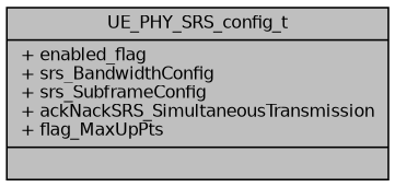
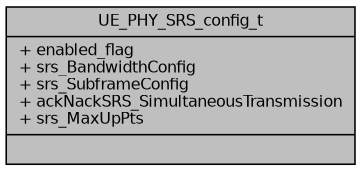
  digraph {
-   n1 [color=black fillcolor=grey75 fontcolor=black fontname=Helvetica fontsize=10 height=0.2 label="{UE_PHY_SRS_config_t\n|+ enabled_flag\l+ srs_BandwidthConfig\l+ srs_SubframeConfig\l+ ackNackSRS_SimultaneousTransmission\l+ flag_MaxUpPts\l|}" shape=record style=filled width=0.4]
+   n1 [color=black fillcolor=grey75 fontcolor=black fontname=Helvetica fontsize=10 height=0.2 label="{UE_PHY_SRS_config_t\n|+ enabled_flag\l+ srs_BandwidthConfig\l+ srs_SubframeConfig\l+ ackNackSRS_SimultaneousTransmission\l+ srs_MaxUpPts\l|}" shape=record style=filled width=0.4]
  }
